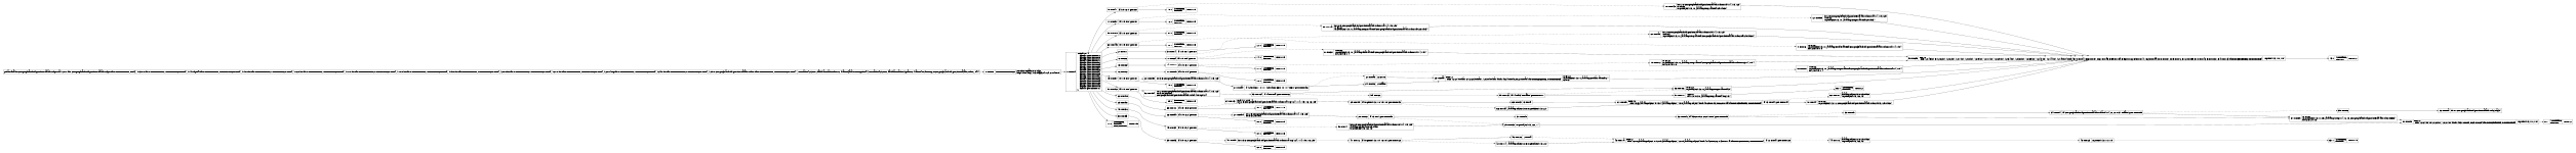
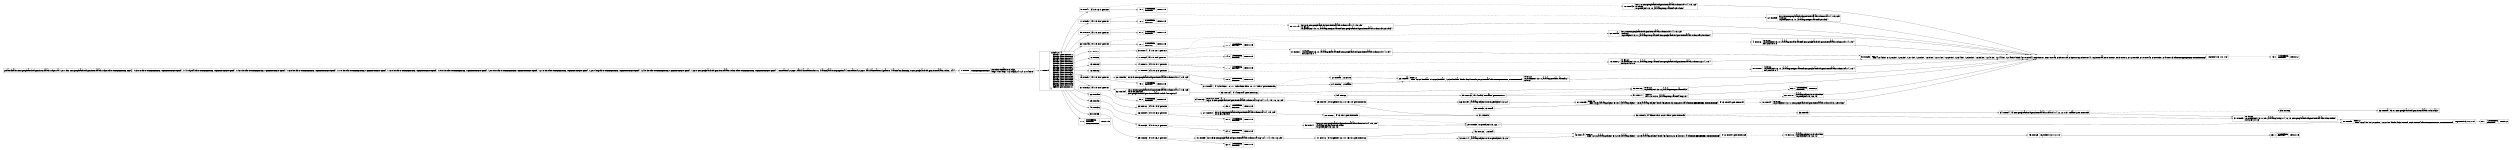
  digraph {
    rankdir=LR
    node [shape=record]
    n1 [label="{0\:\ 0x0000|MTH_ENTER_BLOCK\l|sun.misc.Unsafe r8 = zzhjp\llong r10 = (long) (r12.zzhjq[r24 + 2] & 1048575)\l}"]
    n2 [label="{1\:\ 0x000d|switch(r21) \{\l    case 51: goto L_0x0011;\l    case 52: goto L_0x002c;\l    case 53: goto L_0x0041;\l    case 54: goto L_0x0041;\l    case 55: goto L_0x0057;\l    case 56: goto L_0x006d;\l    case 57: goto L_0x0082;\l    case 58: goto L_0x0097;\l    case 59: goto L_0x00b8;\l    case 60: goto L_0x00f9;\l    case 61: goto L_0x013c;\l    case 62: goto L_0x0057;\l    case 63: goto L_0x0152;\l    case 64: goto L_0x0082;\l    case 65: goto L_0x006d;\l    case 66: goto L_0x0188;\l    case 67: goto L_0x01a3;\l    case 68: goto L_0x01be;\l    default: goto L_0x0010;\l\}\l}"]
    n3 [label="{2\:\ 0x0011}"]
    n4 [label="{6\:\ 0x002c}"]
    n5 [label="{9\:\ 0x0041|if (r19 != 0) goto L_?\l}"]
    n6 [label="{11\:\ 0x0057|if (r19 != 0) goto L_?\l}"]
    n7 [label="{13\:\ 0x006d}"]
    n8 [label="{16\:\ 0x0082}"]
    n9 [label="{19\:\ 0x0097|if (r19 != 0) goto L_?\l}"]
    n10 [label="{25\:\ 0x00b8}"]
    n11 [label="{38\:\ 0x00f9}"]
    n12 [label="{48\:\ 0x013c}"]
    n13 [label="{51\:\ 0x0152|if (r19 != 0) goto L_?\l}"]
    n14 [label="{58\:\ 0x0188|if (r19 != 0) goto L_?\l}"]
    n15 [label="{60\:\ 0x01a3|if (r19 != 0) goto L_?\l}"]
    n16 [label="{62\:\ 0x01be}"]
    n17 [label="{71\:\ ?|SYNTHETIC\lRETURN\lORIG_RETURN\l|return r15\l}"]
    n18 [label="{3\:\ 0x0014|if (r19 != 1) goto L_?\l}"]
    n19 [label="{7\:\ 0x002f|if (r19 != 5) goto L_?\l}"]
    n20 [label="{10\:\ 0x0043|int r2 = com.google.android.gms.internal.ads.zzdmm.zzb(r14, r15, r25)\lr0 = r22\lr8.putObject(r13, r0, java.lang.Long.valueOf(r25.zzhcm))\l}"]
    n21 [label="{75\:\ ?|SYNTHETIC\lRETURN\l|return r15\l}"]
    n22 [label="{12\:\ 0x0059|int r2 = com.google.android.gms.internal.ads.zzdmm.zza(r14, r15, r25)\lr0 = r22\lr8.putObject(r13, r0, java.lang.Integer.valueOf(r25.zzhcl))\l}"]
    n23 [label="{76\:\ ?|SYNTHETIC\lRETURN\l|return r15\l}"]
    n24 [label="{14\:\ 0x0070|if (r19 != 1) goto L_?\l}"]
    n25 [label="{17\:\ 0x0085|if (r19 != 5) goto L_?\l}"]
    n26 [label="{20\:\ 0x0099|int r3 = com.google.android.gms.internal.ads.zzdmm.zzb(r14, r15, r25)\l}"]
    n27 [label="{79\:\ ?|SYNTHETIC\lRETURN\l|return r15\l}"]
    n28 [label="{26\:\ 0x00bb|if (r19 != 2) goto L_?\l}"]
    n29 [label="{39\:\ 0x00fc|if (r19 != 2) goto L_?\l}"]
    n30 [label="{49\:\ 0x013f|if (r19 != 2) goto L_?\l}"]
    n31 [label="{52\:\ 0x0154|int r2 = com.google.android.gms.internal.ads.zzdmm.zza(r14, r15, r25)\lint r3 = r25.zzhcl\lcom.google.android.gms.internal.ads.zzdof r4 = zzgt(r24)\l}"]
    n32 [label="{85\:\ ?|SYNTHETIC\lRETURN\l|return r15\l}"]
    n33 [label="{59\:\ 0x018a|int r2 = com.google.android.gms.internal.ads.zzdmm.zza(r14, r15, r25)\lr0 = r22\lr8.putObject(r13, r0, java.lang.Integer.valueOf(com.google.android.gms.internal.ads.zzdnc.zzft(r25.zzhcl)))\l}"]
    n34 [label="{87\:\ ?|SYNTHETIC\lRETURN\l|return r15\l}"]
    n35 [label="{61\:\ 0x01a5|int r2 = com.google.android.gms.internal.ads.zzdmm.zzb(r14, r15, r25)\lr0 = r22\lr8.putObject(r13, r0, java.lang.Long.valueOf(com.google.android.gms.internal.ads.zzdnc.zzfi(r25.zzhcm)))\l}"]
    n36 [label="{88\:\ ?|SYNTHETIC\lRETURN\l|return r15\l}"]
    n37 [label="{63\:\ 0x01c1|if (r19 != 3) goto L_?\l}"]
    n38 [label="{4\:\ 0x0016|r0 = r22\lr8.putObject(r13, r0, java.lang.Double.valueOf(com.google.android.gms.internal.ads.zzdmm.zzh(r14, r15)))\lint r2 = r15 + 8\l}"]
    n39 [label="{72\:\ ?|SYNTHETIC\lRETURN\l|return r15\l}"]
    n40 [label="{5\:\ 0x0025|PHI: r2 \l  PHI: (r2v45 int) = (r2v6 int), (r2v6 int), (r2v7 int), (r2v8 int), (r2v9 int), (r2v11 int), (r2v29 int), (r2v34 int), (r2v38 int), (r2v39 int), (r2v40 int), (r2v44 int), (r2v49 int) binds: [B:70:0x01f4, B:68:0x01e7, B:61:0x01a5, B:59:0x018a, B:56:0x016c, B:50:0x0141, B:23:0x00aa, B:18:0x0087, B:15:0x0072, B:12:0x0059, B:10:0x0043, B:8:0x0031, B:4:0x0016] A[DONT_GENERATE, DONT_INLINE]\l|r8.putInt(r13, r10, r18)\l}"]
    n41 [label="{73\:\ ?|SYNTHETIC\lRETURN\l|return r2\l}"]
    n42 [label="{8\:\ 0x0031|r0 = r22\lr8.putObject(r13, r0, java.lang.Float.valueOf(com.google.android.gms.internal.ads.zzdmm.zzi(r14, r15)))\lint r2 = r15 + 4\l}"]
    n43 [label="{74\:\ ?|SYNTHETIC\lRETURN\l|return r15\l}"]
    n44 [label="{15\:\ 0x0072|r0 = r22\lr8.putObject(r13, r0, java.lang.Long.valueOf(com.google.android.gms.internal.ads.zzdmm.zzg(r14, r15)))\lint r2 = r15 + 8\l}"]
    n45 [label="{77\:\ ?|SYNTHETIC\lRETURN\l|return r15\l}"]
    n46 [label="{18\:\ 0x0087|r0 = r22\lr8.putObject(r13, r0, java.lang.Integer.valueOf(com.google.android.gms.internal.ads.zzdmm.zzf(r14, r15)))\lint r2 = r15 + 4\l}"]
    n47 [label="{78\:\ ?|SYNTHETIC\lRETURN\l|return r15\l}"]
    n48 [label="{21\:\ 0x00a7|if ((r25.zzhcm \> 0 ? 1 : (r25.zzhcm == 0 ? 0 : \-1)) == 0) goto L_0x00b6\l}"]
    n49 [label="{22\:\ 0x00a9|r2 = true\l}"]
    n50 [label="{24\:\ 0x00b6|r2 = false\l}"]
    n51 [label="{23\:\ 0x00aa|PHI: r2 \l  PHI: (r2v27 boolean) = (r2v26 boolean), (r2v30 boolean) binds: [B:24:0x00b6, B:22:0x00a9] A[DONT_GENERATE, DONT_INLINE]\l|r0 = r22\lr8.putObject(r13, r0, java.lang.Boolean.valueOf(r2))\lr2 = r3\l}"]
    n52 [label="{27\:\ 0x00bd|int r2 = com.google.android.gms.internal.ads.zzdmm.zza(r14, r15, r25)\lint r3 = r25.zzhcl\l}"]
    n53 [label="{80\:\ ?|SYNTHETIC\lRETURN\l|return r15\l}"]
    n54 [label="{28\:\ 0x00c7|if (r3 != 0) goto L_0x00d8\l}"]
    n55 [label="{29\:\ 0x00c9|r8.putObject(r13, r22, \"\")\l}"]
    n56 [label="{31\:\ 0x00d8}"]
    n57 [label="{30\:\ 0x00d0|PHI: r2 \l  PHI: (r2v24 int) = (r2v22 int), (r2v21 int) binds: [B:37:0x00eb, B:29:0x00c9] A[DONT_GENERATE, DONT_INLINE]\l|r8.putInt(r13, r10, r18)\l}"]
    n58 [label="{32\:\ 0x00dc|if ((536870912 & r20) == 0) goto L_0x00eb\l}"]
    n59 [label="{81\:\ ?|SYNTHETIC\lRETURN\l|return r2\l}"]
    n60 [label="{33\:\ 0x00de}"]
    n61 [label="{37\:\ 0x00eb|r0 = r22\lr8.putObject(r13, r0, new java.lang.String(r14, r2, r3, com.google.android.gms.internal.ads.zzdoc.UTF_8))\lint r2 = r2 + r3\l}"]
    n62 [label="{34\:\ 0x00e4|if (com.google.android.gms.internal.ads.zzdra.zzl(r14, r2, r2 + r3) != false) goto L_0x00eb\l}"]
    n63 [label="{35\:\ 0x00e6}"]
    n64 [label="{36\:\ 0x00ea|throw com.google.android.gms.internal.ads.zzdoj.zzayk()\l}"]
    n65 [label="{40\:\ 0x00fe|int r15 = com.google.android.gms.internal.ads.zzdmm.zza(zzgr(r24), r14, r15, r16, r25)\l}"]
    n66 [label="{82\:\ ?|SYNTHETIC\lRETURN\l|return r15\l}"]
    n67 [label="{41\:\ 0x0112|if (r8.getInt(r13, r10) != r18) goto L_0x012c\l}"]
    n68 [label="{42\:\ 0x0114|java.lang.Object r2 = r8.getObject(r13, r22)\l}"]
    n69 [label="{46\:\ 0x012c|r2 = null\l}"]
    n70 [label="{43\:\ 0x011a|PHI: r2 \l  PHI: (r2v16 java.lang.Object) = (r2v15 java.lang.Object), (r2v19 java.lang.Object) binds: [B:46:0x012c, B:42:0x0114] A[DONT_GENERATE, DONT_INLINE]\l|if (r2 != null) goto L_0x012e\l}"]
    n71 [label="{44\:\ 0x011c|java.lang.Object r2 = r25.zzhcn\lr8.putObject(r13, r22, r2)\l}"]
    n72 [label="{45\:\ 0x0125|r8.putInt(r13, r10, r18)\l}"]
    n73 [label="{83\:\ ?|SYNTHETIC\lRETURN\l|return r15\l}"]
    n74 [label="{50\:\ 0x0141|int r2 = com.google.android.gms.internal.ads.zzdmm.zze(r14, r15, r25)\ljava.lang.Object r3 = r25.zzhcn\lr8.putObject(r13, r22, r3)\l}"]
    n75 [label="{84\:\ ?|SYNTHETIC\lRETURN\l|return r15\l}"]
    n76 [label="{53\:\ 0x0164|if (r4 == null) goto L_0x016c\l}"]
    n77 [label="{54\:\ 0x0166}"]
    n78 [label="{56\:\ 0x016c|r0 = r22\lr8.putObject(r13, r0, java.lang.Integer.valueOf(r3))\l}"]
    n79 [label="{55\:\ 0x016a|if (r4.zzf(r3) == false) goto L_0x0177\l}"]
    n80 [label="{57\:\ 0x0177|r0 = r17\lzzal(r13).zzc(r0, java.lang.Long.valueOf((long) r3))\l}"]
    n81 [label="{86\:\ ?|SYNTHETIC\lRETURN\l|return r2\l}"]
    n82 [label="{64\:\ 0x01c3|r6 = (r17 & \-8) \| 4\lint r2 = com.google.android.gms.internal.ads.zzdmm.zza(zzgr(r24), r14, r15, r16, r6, r25)\l}"]
    n83 [label="{89\:\ ?|SYNTHETIC\lRETURN\l|return r15\l}"]
    n84 [label="{65\:\ 0x01dd|if (r8.getInt(r13, r10) != r18) goto L_0x01f2\l}"]
    n85 [label="{66\:\ 0x01df|java.lang.Object r3 = r8.getObject(r13, r22)\l}"]
    n86 [label="{69\:\ 0x01f2|r3 = null\l}"]
    n87 [label="{67\:\ 0x01e5|PHI: r3 \l  PHI: (r3v5 java.lang.Object) = (r3v4 java.lang.Object), (r3v8 java.lang.Object) binds: [B:69:0x01f2, B:66:0x01df] A[DONT_GENERATE, DONT_INLINE]\l|if (r3 != null) goto L_0x01f4\l}"]
    n88 [label="{68\:\ 0x01e7|java.lang.Object r3 = r25.zzhcn\lr8.putObject(r13, r22, r3)\l}"]
    n89 [label="{70\:\ 0x01f4|r0 = r22\lr8.putObject(r13, r0, com.google.android.gms.internal.ads.zzdoc.zzb(r3, r25.zzhcn))\l}"]
    n90 [label="{private final int com.google.android.gms.internal.ads.zzdpn.zza((r12v0 'this' com.google.android.gms.internal.ads.zzdpn A[IMMUTABLE_TYPE, THIS]), (r13v0 T A[IMMUTABLE_TYPE, METHOD_ARGUMENT]), (r14v0 byte[] A[IMMUTABLE_TYPE, METHOD_ARGUMENT]), (r15v0 int A[IMMUTABLE_TYPE, METHOD_ARGUMENT]), (r16v0 int A[IMMUTABLE_TYPE, METHOD_ARGUMENT]), (r17v0 int A[IMMUTABLE_TYPE, METHOD_ARGUMENT]), (r18v0 int A[IMMUTABLE_TYPE, METHOD_ARGUMENT]), (r19v0 int A[IMMUTABLE_TYPE, METHOD_ARGUMENT]), (r20v0 int A[IMMUTABLE_TYPE, METHOD_ARGUMENT]), (r21v0 int A[IMMUTABLE_TYPE, METHOD_ARGUMENT]), (r22v0 long A[IMMUTABLE_TYPE, METHOD_ARGUMENT]), (r24v0 int A[IMMUTABLE_TYPE, METHOD_ARGUMENT]), (r25v0 com.google.android.gms.internal.ads.zzdmn A[IMMUTABLE_TYPE, METHOD_ARGUMENT]))  | Annotation[SYSTEM, dalvik.annotation.Throws, \{value=[java.io.IOException]\}], Annotation[SYSTEM, dalvik.annotation.Signature, \{value=[(TT;[BIIIIIIIJI, Lcom\/google\/android\/gms\/internal\/ads\/zzdmn;, )I]\}]\l}"]
    n1 -> n2
    n2 -> n3
    n2 -> n4
    n2 -> n5
    n2 -> n6
    n2 -> n7
    n2 -> n8
    n2 -> n9
    n2 -> n10
    n2 -> n11
    n2 -> n12
    n2 -> n13
    n2 -> n14
    n2 -> n15
    n2 -> n16
    n2 -> n17
    n3 -> n18
    n4 -> n19
    n5 -> n20 [style=dashed]
    n5 -> n21
    n6 -> n22 [style=dashed]
    n6 -> n23
    n7 -> n24
    n8 -> n25
    n9 -> n26 [style=dashed]
    n9 -> n27
    n10 -> n28
    n11 -> n29
    n12 -> n30
    n13 -> n31 [style=dashed]
    n13 -> n32
    n14 -> n33 [style=dashed]
    n14 -> n34
    n15 -> n35 [style=dashed]
    n15 -> n36
    n16 -> n37
    n18 -> n38 [style=dashed]
    n18 -> n39
    n19 -> n42 [style=dashed]
    n19 -> n43
    n20 -> n40
    n22 -> n40
    n24 -> n44 [style=dashed]
    n24 -> n45
    n25 -> n46 [style=dashed]
    n25 -> n47
    n26 -> n48
    n28 -> n52 [style=dashed]
    n28 -> n53
    n29 -> n65 [style=dashed]
    n29 -> n66
    n30 -> n74 [style=dashed]
    n30 -> n75
    n31 -> n76
    n33 -> n40
    n35 -> n40
    n37 -> n82 [style=dashed]
    n37 -> n83
    n38 -> n40
    n40 -> n41
    n42 -> n40
    n44 -> n40
    n46 -> n40
    n48 -> n49 [style=dashed]
    n48 -> n50
    n49 -> n51
    n50 -> n51
    n51 -> n40
    n52 -> n54
    n54 -> n55 [style=dashed]
    n54 -> n56
    n55 -> n57
    n56 -> n58
    n57 -> n59
    n58 -> n60 [style=dashed]
    n58 -> n61
    n60 -> n62
    n61 -> n57
    n62 -> n61
    n62 -> n63 [style=dashed]
    n63 -> n64
    n65 -> n67
    n67 -> n68 [style=dashed]
    n67 -> n69
    n68 -> n70
    n69 -> n70 [style=dashed]
    n70 -> n71 [style=dashed]
    n71 -> n72
    n72 -> n73
    n74 -> n55
    n76 -> n77 [style=dashed]
    n76 -> n78
    n77 -> n79
    n78 -> n40
    n79 -> n78 [style=dashed]
    n79 -> n80
    n80 -> n81
    n82 -> n84
    n84 -> n85 [style=dashed]
-   n84 -> n86
+   n84 -> n56
    n85 -> n87
    n86 -> n87
    n87 -> n88 [style=dashed]
    n87 -> n89
    n88 -> n40
    n89 -> n40
    n90 -> n1
  }
